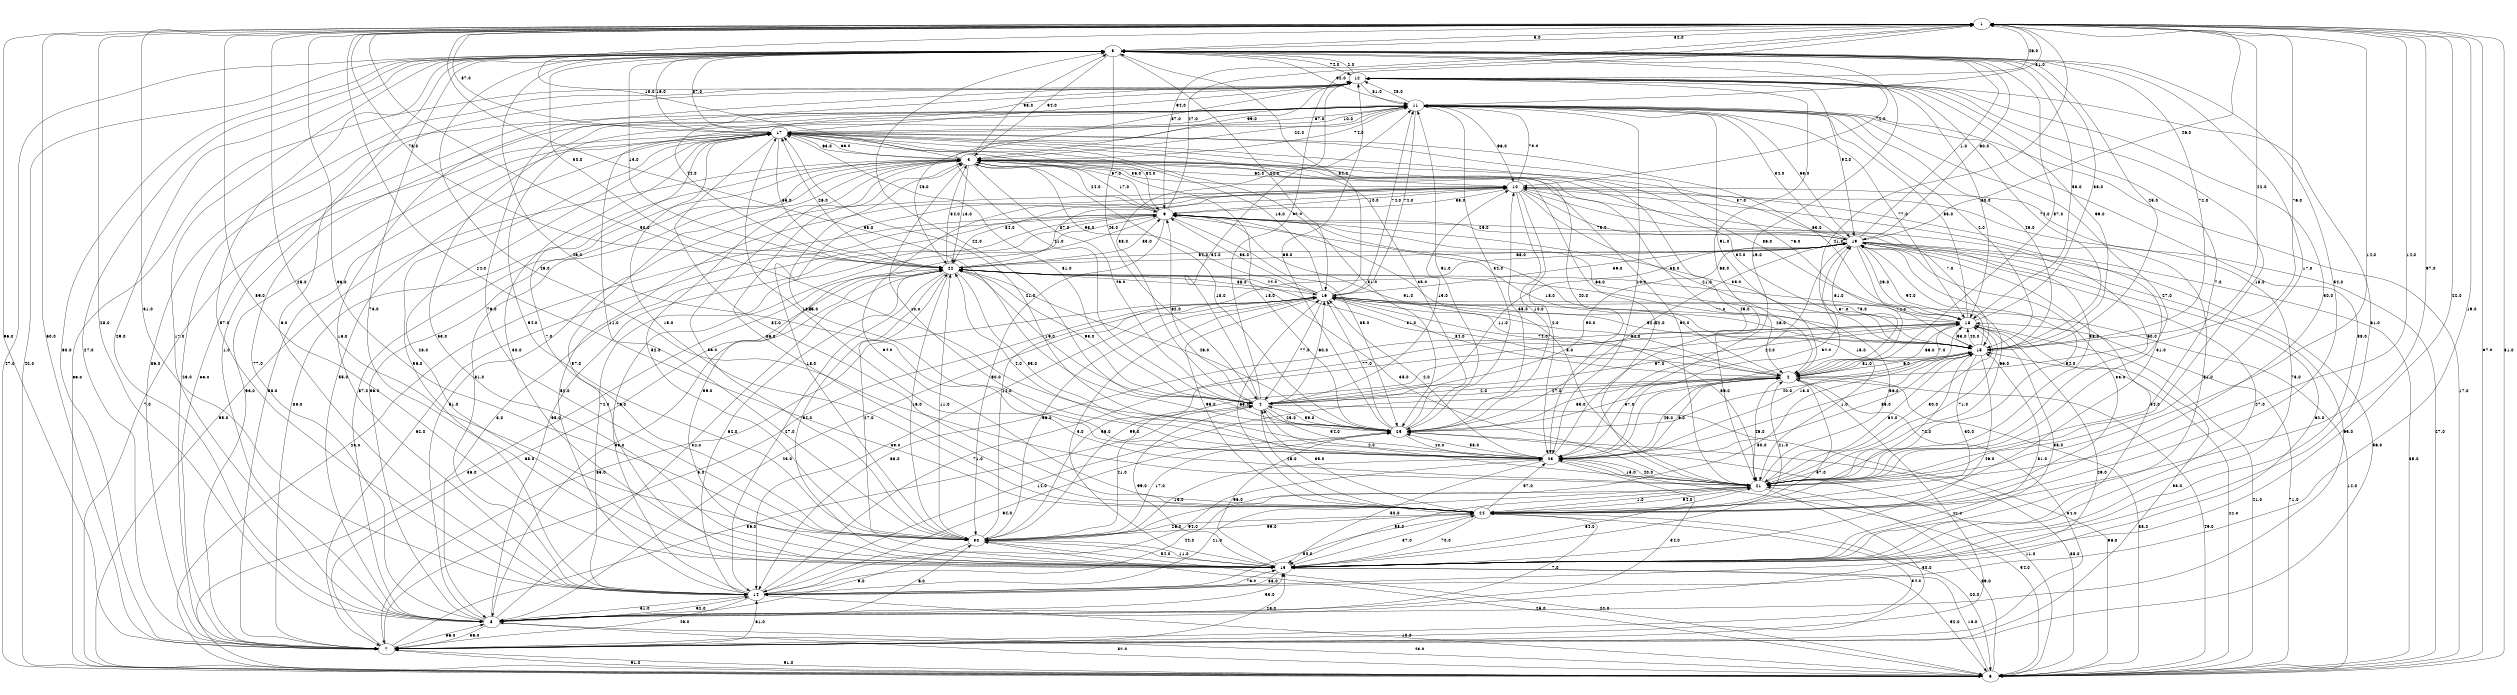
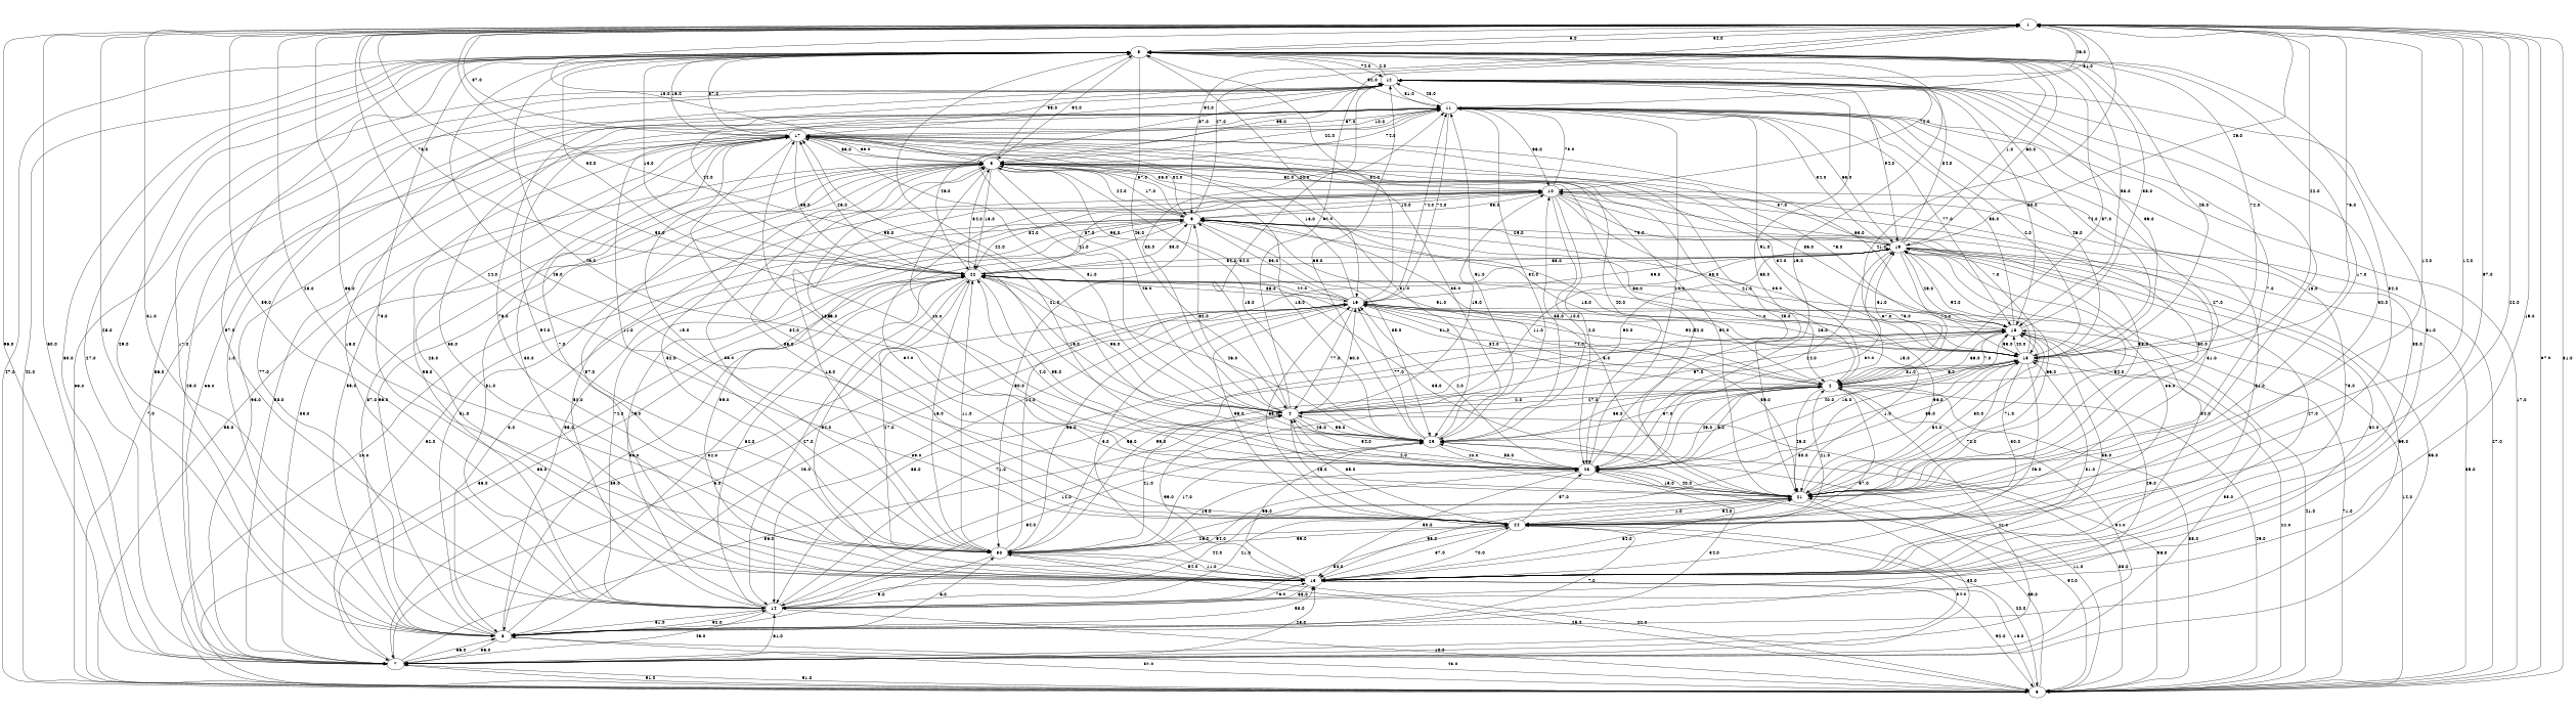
  strict digraph {
    n1 [label=1]
    n2 [label=5]
    n3 [label=6]
    n4 [label=7]
    n5 [label=8]
    n6 [label=9]
    n7 [label=13]
    n8 [label=14]
    n9 [label=90]
    n10 [label=21]
    n11 [label=23]
    n12 [label=24]
    n13 [label=25]
    n14 [label=2]
    n15 [label=4]
    n16 [label=15]
    n17 [label=16]
    n18 [label=18]
    n19 [label=19]
    n20 [label=22]
    n21 [label=3]
    n22 [label=10]
    n23 [label=11]
    n24 [label=17]
    n25 [label=12]
    n1 -> n2 [label=5.0]
    n1 -> n3 [label=67.0]
    n1 -> n4 [label=96.0]
    n1 -> n5 [label=28.0]
    n1 -> n6 [label=87.0]
    n1 -> n7 [label=22.0]
    n1 -> n8 [label=19.0]
    n1 -> n9 [label=25.0]
    n1 -> n10 [label=14.0]
    n1 -> n11 [label=41.0]
    n1 -> n12 [label=24.0]
    n1 -> n13 [label=50.0]
    n2 -> n1 [label=32.0]
    n2 -> n3 [label=47.0]
    n2 -> n4 [label=60.0]
    n2 -> n5 [label=17.0]
-   n2 -> n8 [label=6.0]
    n2 -> n10 [label=17.0]
    n2 -> n11 [label=19.0]
    n2 -> n14 [label=57.0]
    n2 -> n15 [label=43.0]
    n2 -> n16 [label=25.0]
    n2 -> n17 [label=24.0]
    n2 -> n18 [label=53.0]
    n2 -> n19 [label=60.0]
    n2 -> n20 [label=30.0]
    n2 -> n21 [label=94.0]
    n2 -> n22 [label=72.0]
    n2 -> n23 [label=92.0]
    n2 -> n24 [label=16.0]
    n2 -> n25 [label=74.0]
    n3 -> n1 [label=81.0]
    n3 -> n2 [label=42.0]
    n3 -> n4 [label=91.0]
    n3 -> n5 [label=43.0]
    n3 -> n7 [label=18.0]
    n3 -> n9 [label=25.0]
    n3 -> n10 [label=89.0]
    n3 -> n11 [label=54.0]
    n3 -> n13 [label=11.0]
    n3 -> n14 [label=49.0]
    n3 -> n16 [label=22.0]
    n3 -> n18 [label=71.0]
    n3 -> n20 [label=36.0]
    n3 -> n21 [label=95.0]
    n3 -> n22 [label=27.0]
    n3 -> n24 [label=7.0]
    n4 -> n1 [label=60.0]
    n4 -> n2 [label=27.0]
    n4 -> n3 [label=91.0]
    n4 -> n5 [label=56.0]
    n4 -> n7 [label=23.0]
    n4 -> n8 [label=61.0]
    n4 -> n14 [label=42.0]
    n4 -> n15 [label=56.0]
    n4 -> n17 [label=5.0]
    n4 -> n18 [label=98.0]
    n4 -> n20 [label=68.0]
    n4 -> n23 [label=56.0]
    n4 -> n24 [label=93.0]
    n5 -> n2 [label=29.0]
    n5 -> n3 [label=52.0]
    n5 -> n4 [label=36.0]
    n5 -> n6 [label=95.0]
    n5 -> n7 [label=53.0]
    n5 -> n8 [label=92.0]
    n5 -> n9 [label=6.0]
    n5 -> n12 [label=7.0]
    n5 -> n18 [label=29.0]
    n5 -> n20 [label=52.0]
    n5 -> n21 [label=96.0]
    n5 -> n22 [label=51.0]
    n5 -> n23 [label=77.0]
    n5 -> n24 [label=55.0]
    n5 -> n25 [label=1.0]
    n6 -> n1 [label=27.0]
    n6 -> n3 [label=23.0]
    n6 -> n4 [label=62.0]
    n6 -> n5 [label=3.0]
    n6 -> n7 [label=99.0]
    n6 -> n8 [label=74.0]
    n6 -> n9 [label=90.0]
    n6 -> n10 [label=15.0]
    n6 -> n13 [label=85.0]
    n6 -> n14 [label=91.0]
    n6 -> n16 [label=85.0]
    n6 -> n19 [label=25.0]
    n6 -> n21 [label=17.0]
    n6 -> n22 [label=10.0]
    n6 -> n24 [label=67.0]
    n7 -> n1 [label=89.0]
    n7 -> n2 [label=73.0]
    n7 -> n3 [label=92.0]
    n7 -> n8 [label=33.0]
    n7 -> n9 [label=11.0]
    n7 -> n10 [label=64.0]
    n7 -> n12 [label=37.0]
    n7 -> n13 [label=96.0]
    n7 -> n15 [label=99.0]
    n7 -> n16 [label=81.0]
    n7 -> n17 [label=3.0]
    n7 -> n19 [label=54.0]
    n7 -> n20 [label=27.0]
    n7 -> n21 [label=57.0]
    n7 -> n22 [label=73.0]
    n7 -> n23 [label=53.0]
    n7 -> n24 [label=30.0]
    n8 -> n1 [label=31.0]
    n8 -> n2 [label=57.0]
    n8 -> n3 [label=10.0]
    n8 -> n4 [label=46.0]
    n8 -> n5 [label=51.0]
    n8 -> n6 [label=76.0]
    n8 -> n7 [label=76.0]
    n8 -> n10 [label=44.0]
    n8 -> n11 [label=94.0]
    n8 -> n13 [label=64.0]
    n8 -> n18 [label=71.0]
    n8 -> n20 [label=62.0]
    n8 -> n21 [label=81.0]
    n8 -> n22 [label=52.0]
    n8 -> n24 [label=56.0]
    n9 -> n1 [label=93.0]
    n9 -> n3 [label=22.0]
    n9 -> n5 [label=9.0]
    n9 -> n7 [label=54.0]
    n9 -> n11 [label=13.0]
    n9 -> n12 [label=99.0]
    n9 -> n13 [label=17.0]
    n9 -> n15 [label=41.0]
    n9 -> n16 [label=80.0]
    n9 -> n17 [label=96.0]
    n9 -> n18 [label=56.0]
    n9 -> n19 [label=14.0]
    n9 -> n20 [label=11.0]
    n9 -> n21 [label=56.0]
    n9 -> n23 [label=94.0]
    n10 -> n1 [label=14.0]
    n10 -> n2 [label=46.0]
    n10 -> n4 [label=30.0]
    n10 -> n6 [label=5.0]
    n10 -> n7 [label=98.0]
    n10 -> n8 [label=21.0]
    n10 -> n11 [label=15.0]
    n10 -> n12 [label=1.0]
    n10 -> n15 [label=2.0]
    n10 -> n17 [label=96.0]
    n10 -> n18 [label=30.0]
    n10 -> n19 [label=54.0]
    n10 -> n20 [label=35.0]
    n10 -> n21 [label=62.0]
    n10 -> n22 [label=60.0]
    n10 -> n23 [label=27.0]
    n10 -> n24 [label=18.0]
    n10 -> n25 [label=7.0]
    n11 -> n2 [label=46.0]
    n11 -> n5 [label=34.0]
    n11 -> n7 [label=50.0]
    n11 -> n10 [label=40.0]
    n11 -> n13 [label=58.0]
    n11 -> n14 [label=6.0]
    n11 -> n16 [label=85.0]
    n11 -> n17 [label=2.0]
    n11 -> n18 [label=13.0]
    n11 -> n19 [label=62.0]
    n11 -> n20 [label=4.0]
    n11 -> n21 [label=85.0]
    n11 -> n24 [label=21.0]
    n11 -> n25 [label=68.0]
    n12 -> n1 [label=97.0]
    n12 -> n2 [label=54.0]
    n12 -> n3 [label=20.0]
    n12 -> n4 [label=54.0]
    n12 -> n7 [label=70.0]
    n12 -> n8 [label=50.0]
    n12 -> n9 [label=26.0]
    n12 -> n10 [label=54.0]
    n12 -> n11 [label=57.0]
    n12 -> n14 [label=21.0]
    n12 -> n15 [label=35.0]
    n12 -> n16 [label=72.0]
    n12 -> n17 [label=65.0]
    n12 -> n19 [label=83.0]
    n12 -> n21 [label=86.0]
    n12 -> n22 [label=64.0]
    n12 -> n24 [label=15.0]
    n13 -> n1 [label=98.0]
    n13 -> n2 [label=22.0]
    n13 -> n3 [label=88.0]
    n13 -> n11 [label=40.0]
    n13 -> n14 [label=57.0]
    n13 -> n15 [label=59.0]
    n13 -> n17 [label=77.0]
    n13 -> n20 [label=46.0]
    n13 -> n21 [label=18.0]
    n13 -> n22 [label=35.0]
    n13 -> n23 [label=91.0]
    n13 -> n24 [label=35.0]
    n13 -> n25 [label=65.0]
    n14 -> n1 [label=76.0]
    n14 -> n3 [label=88.0]
    n14 -> n4 [label=84.0]
    n14 -> n6 [label=18.0]
    n14 -> n7 [label=57.0]
    n14 -> n8 [label=14.0]
    n14 -> n10 [label=46.0]
    n14 -> n11 [label=49.0]
    n14 -> n13 [label=63.0]
    n14 -> n15 [label=2.0]
    n14 -> n16 [label=6.0]
    n14 -> n17 [label=84.0]
    n14 -> n18 [label=7.0]
    n14 -> n19 [label=57.0]
    n14 -> n20 [label=31.0]
    n15 -> n1 [label=62.0]
    n15 -> n3 [label=96.0]
    n15 -> n6 [label=62.0]
    n15 -> n11 [label=54.0]
    n15 -> n12 [label=25.0]
    n15 -> n13 [label=25.0]
    n15 -> n14 [label=27.0]
    n15 -> n17 [label=60.0]
    n15 -> n18 [label=97.0]
    n15 -> n19 [label=11.0]
    n15 -> n20 [label=95.0]
    n15 -> n22 [label=15.0]
    n15 -> n23 [label=34.0]
    n15 -> n24 [label=81.0]
    n15 -> n25 [label=38.0]
    n16 -> n1 [label=22.0]
    n16 -> n2 [label=72.0]
    n16 -> n6 [label=63.0]
    n16 -> n7 [label=46.0]
    n16 -> n10 [label=62.0]
    n16 -> n11 [label=1.0]
    n16 -> n12 [label=30.0]
    n16 -> n13 [label=40.0]
    n16 -> n14 [label=81.0]
    n16 -> n17 [label=92.0]
    n16 -> n18 [label=40.0]
    n16 -> n19 [label=94.0]
    n16 -> n21 [label=34.0]
    n16 -> n23 [label=46.0]
    n16 -> n25 [label=74.0]
    n17 -> n2 [label=84.0]
    n17 -> n3 [label=14.0]
    n17 -> n4 [label=85.0]
    n17 -> n5 [label=23.0]
    n17 -> n6 [label=53.0]
    n17 -> n8 [label=89.0]
    n17 -> n10 [label=59.0]
    n17 -> n12 [label=95.0]
    n17 -> n14 [label=74.0]
    n17 -> n15 [label=77.0]
    n17 -> n16 [label=26.0]
    n17 -> n18 [label=73.0]
    n17 -> n19 [label=59.0]
    n17 -> n20 [label=24.0]
    n17 -> n21 [label=93.0]
    n17 -> n23 [label=74.0]
    n17 -> n24 [label=13.0]
    n18 -> n2 [label=38.0]
    n18 -> n3 [label=41.0]
    n18 -> n7 [label=38.0]
    n18 -> n8 [label=68.0]
    n18 -> n9 [label=99.0]
    n18 -> n10 [label=71.0]
    n18 -> n14 [label=66.0]
    n18 -> n16 [label=93.0]
    n18 -> n20 [label=61.0]
    n18 -> n21 [label=86.0]
    n18 -> n23 [label=53.0]
    n19 -> n1 [label=46.0]
    n19 -> n2 [label=1.0]
    n19 -> n3 [label=35.0]
    n19 -> n4 [label=56.0]
    n19 -> n5 [label=65.0]
    n19 -> n6 [label=75.0]
    n19 -> n7 [label=27.0]
    n19 -> n8 [label=62.0]
    n19 -> n10 [label=66.0]
    n19 -> n11 [label=24.0]
    n19 -> n14 [label=74.0]
    n19 -> n15 [label=90.0]
    n19 -> n18 [label=29.0]
    n19 -> n20 [label=54.0]
    n19 -> n21 [label=37.0]
    n19 -> n23 [label=34.0]
-   n19 -> n13 [label=84.0]
+   n19 -> n25 [label=84.0]
    n20 -> n1 [label=78.0]
    n20 -> n2 [label=13.0]
    n20 -> n5 [label=35.0]
    n20 -> n6 [label=83.0]
    n20 -> n7 [label=94.0]
    n20 -> n8 [label=27.0]
    n20 -> n9 [label=16.0]
    n20 -> n11 [label=55.0]
    n20 -> n15 [label=19.0]
    n20 -> n16 [label=77.0]
    n20 -> n17 [label=88.0]
    n20 -> n19 [label=68.0]
    n20 -> n21 [label=84.0]
    n20 -> n22 [label=87.0]
    n20 -> n24 [label=26.0]
    n21 -> n1 [label=18.0]
    n21 -> n2 [label=98.0]
    n21 -> n4 [label=83.0]
    n21 -> n5 [label=87.0]
    n21 -> n6 [label=24.0]
    n21 -> n9 [label=52.0]
    n21 -> n10 [label=42.0]
    n21 -> n11 [label=40.0]
    n21 -> n13 [label=18.0]
    n21 -> n14 [label=58.0]
    n21 -> n15 [label=46.0]
    n21 -> n20 [label=13.0]
    n21 -> n22 [label=62.0]
    n21 -> n23 [label=74.0]
    n21 -> n24 [label=66.0]
    n22 -> n6 [label=33.0]
    n22 -> n7 [label=51.0]
    n22 -> n9 [label=18.0]
    n22 -> n10 [label=98.0]
    n22 -> n11 [label=2.0]
    n22 -> n12 [label=31.0]
    n22 -> n13 [label=10.0]
    n22 -> n14 [label=21.0]
    n22 -> n16 [label=7.0]
    n22 -> n20 [label=84.0]
    n22 -> n21 [label=35.0]
    n22 -> n23 [label=78.0]
    n23 -> n1 [label=81.0]
    n23 -> n3 [label=17.0]
    n23 -> n4 [label=23.0]
    n23 -> n7 [label=88.0]
    n23 -> n9 [label=11.0]
    n23 -> n11 [label=10.0]
    n23 -> n13 [label=34.0]
    n23 -> n14 [label=91.0]
    n23 -> n16 [label=2.0]
    n23 -> n17 [label=74.0]
    n23 -> n18 [label=77.0]
    n23 -> n19 [label=63.0]
    n23 -> n20 [label=46.0]
    n23 -> n21 [label=22.0]
    n23 -> n22 [label=96.0]
    n23 -> n24 [label=67.0]
    n23 -> n25 [label=48.0]
    n24 -> n1 [label=87.0]
    n24 -> n2 [label=87.0]
    n24 -> n4 [label=58.0]
    n24 -> n6 [label=84.0]
    n24 -> n7 [label=28.0]
    n24 -> n9 [label=7.0]
    n24 -> n10 [label=45.0]
    n24 -> n11 [label=40.0]
    n24 -> n12 [label=84.0]
    n24 -> n13 [label=51.0]
    n24 -> n16 [label=76.0]
    n24 -> n18 [label=63.0]
    n24 -> n20 [label=65.0]
    n24 -> n21 [label=63.0]
    n24 -> n23 [label=10.0]
    n24 -> n25 [label=94.0]
    n25 -> n1 [label=46.0]
    n25 -> n2 [label=2.0]
    n25 -> n3 [label=66.0]
    n25 -> n4 [label=86.0]
    n25 -> n7 [label=61.0]
    n25 -> n8 [label=16.0]
    n25 -> n9 [label=76.0]
    n25 -> n10 [label=18.0]
    n25 -> n12 [label=30.0]
    n25 -> n15 [label=41.0]
    n25 -> n16 [label=99.0]
    n25 -> n18 [label=60.0]
    n25 -> n19 [label=94.0]
    n25 -> n20 [label=44.0]
    n25 -> n21 [label=99.0]
    n25 -> n23 [label=81.0]
  }
